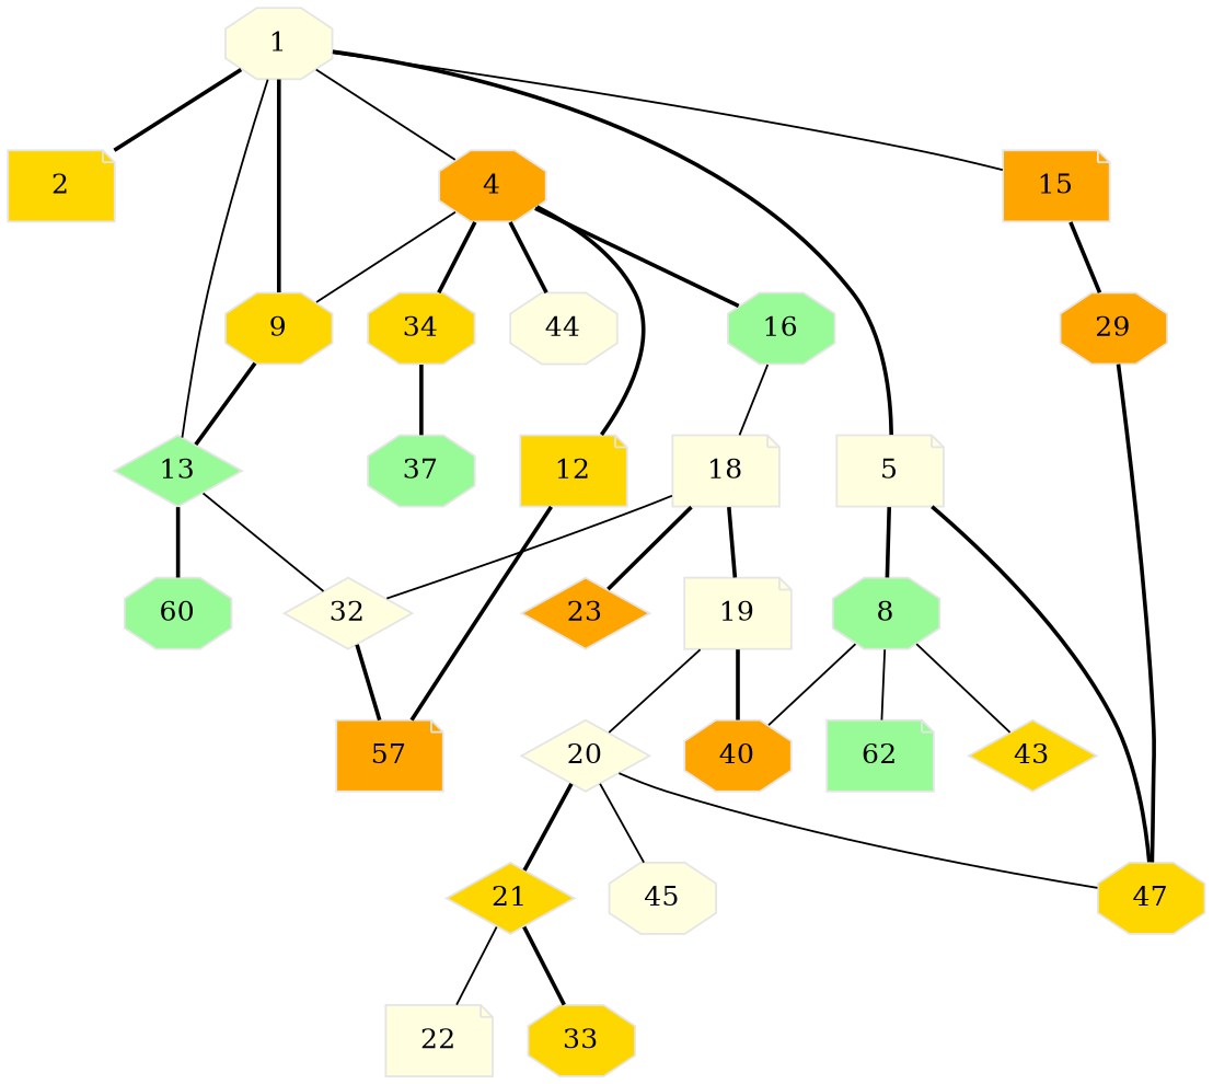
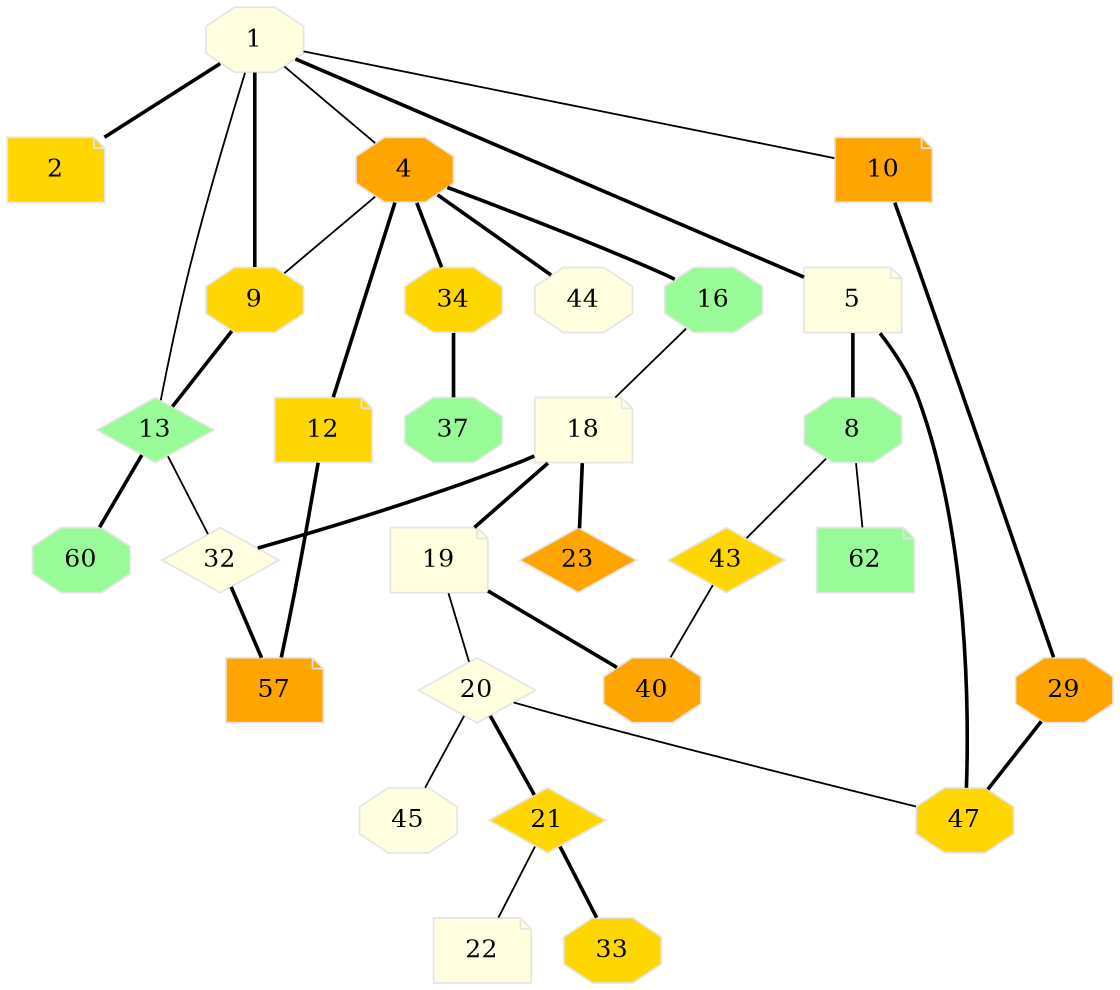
  graph {
    node [color=gray90 fillcolor=lightyellow shape=octagon style=filled]
    edge [style=bold]
    1 [super="+17+3"]
    2 [fillcolor=gold shape=note]
    4 [fillcolor=orange super="+7+6"]
    5 [shape=note super="+38"]
    9 [fillcolor=gold]
-   10 [fillcolor=orange shape=note super="+14" label=15]
+   10 [fillcolor=orange shape=note super="+14"]
    13 [fillcolor=palegreen shape=diamond super="+25"]
    12 [fillcolor=gold shape=note]
    16 [fillcolor=palegreen super="+24"]
    34 [fillcolor=gold]
    44
    8 [fillcolor=palegreen super="+15"]
    47 [fillcolor=gold]
    29 [fillcolor=orange super="+53"]
    32 [shape=diamond]
    60 [fillcolor=palegreen]
    57 [fillcolor=orange shape=note super="+59"]
    18 [shape=note]
    37 [fillcolor=palegreen]
    40 [fillcolor=orange super="+52+50"]
    43 [fillcolor=gold shape=diamond]
    62 [fillcolor=palegreen shape=note]
    19 [shape=note]
    23 [fillcolor=orange shape=diamond]
    20 [shape=diamond super="+54+41+48"]
    21 [fillcolor=gold shape=diamond super="+30"]
    45 [super="+51"]
    22 [shape=note super="+28"]
    33 [fillcolor=gold]
    1 -- 2
    1 -- 4 [style=solid]
    1 -- 5
    1 -- 9
    1 -- 10 [style=solid]
    1 -- 13 [style=solid weight=2]
    4 -- 9 [style=solid]
    4 -- 12
    4 -- 16
    4 -- 34
    4 -- 44
    5 -- 8
    5 -- 47
    9 -- 13
    10 -- 29
    13 -- 32 [style=solid]
    13 -- 60
    12 -- 57
    16 -- 18 [style=solid]
    34 -- 37
-   8 -- 40 [style=solid]
+   43 -- 40 [style=solid]
    8 -- 43 [style=solid]
    8 -- 62 [style=solid]
    29 -- 47
    32 -- 57
-   18 -- 32 [style=solid]
+   18 -- 32
    18 -- 19
    18 -- 23
    19 -- 40
    19 -- 20 [style=solid]
    20 -- 47 [style=solid]
    20 -- 21
    20 -- 45 [style=solid]
    21 -- 22 [style=solid]
    21 -- 33
  }
